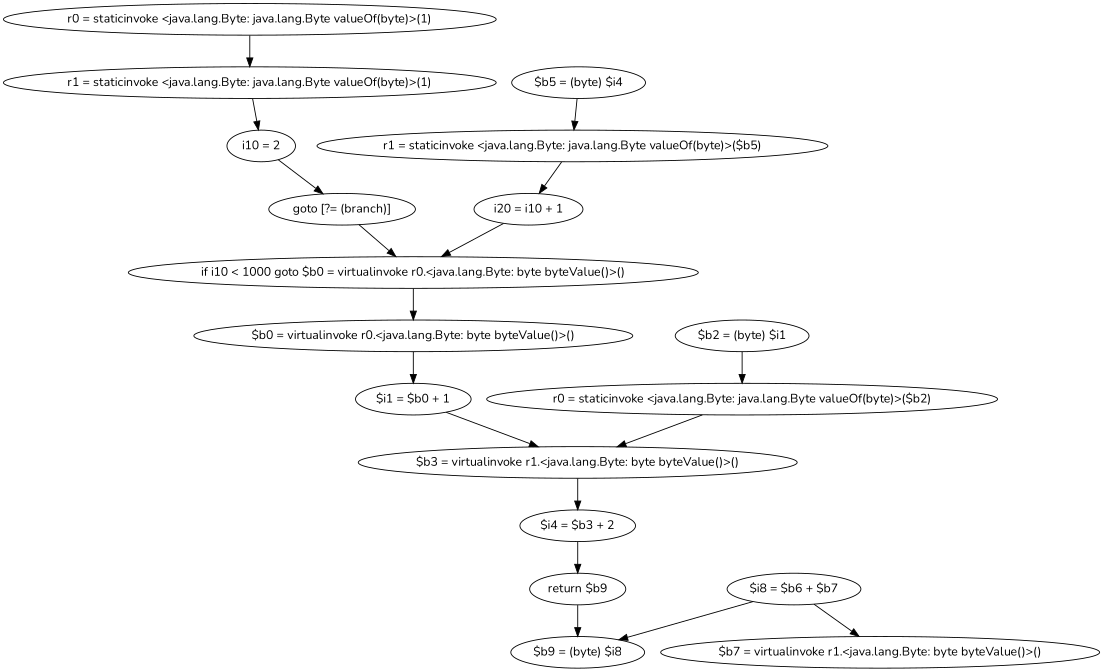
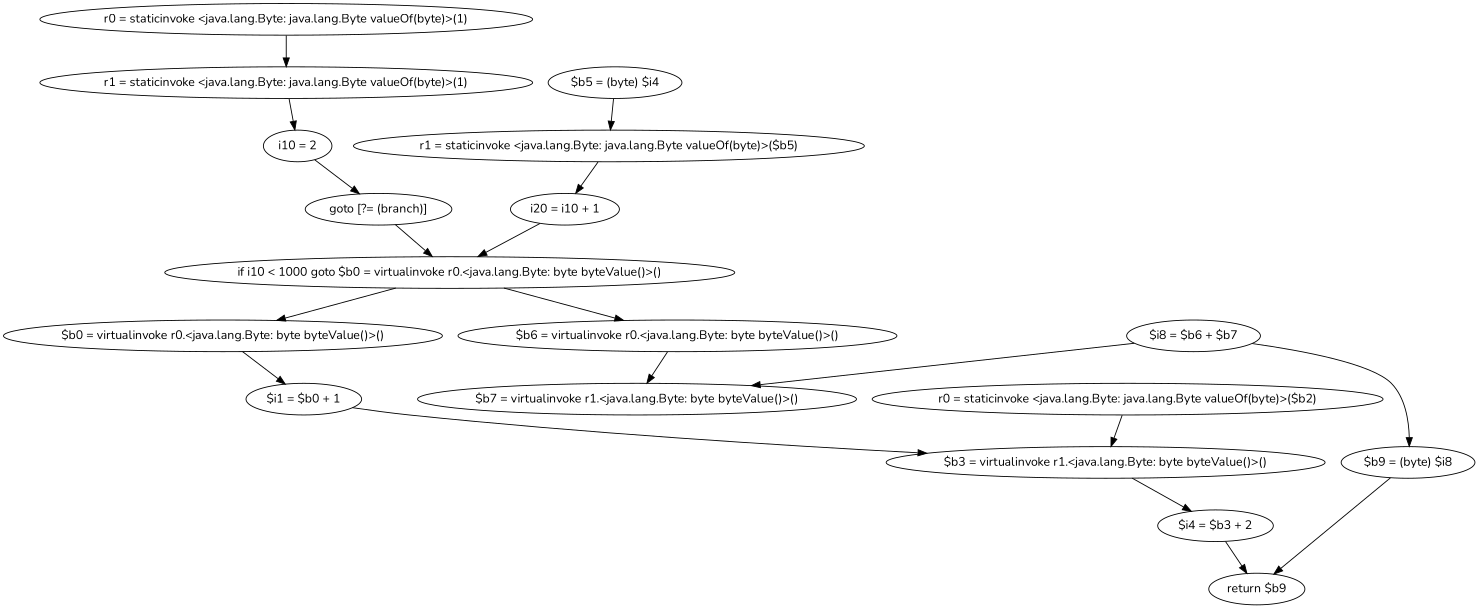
  digraph {
    fontname=Nunito
    node [fontname=Nunito]
    edge [fontname=Nunito]
    "r0 = staticinvoke <java.lang.Byte: java.lang.Byte valueOf(byte)>(1)"
    "r1 = staticinvoke <java.lang.Byte: java.lang.Byte valueOf(byte)>(1)"
    n3 [label="i10 = 2"]
    "goto [?= (branch)]"
    "if i10 < 1000 goto $b0 = virtualinvoke r0.<java.lang.Byte: byte byteValue()>()"
    "$b0 = virtualinvoke r0.<java.lang.Byte: byte byteValue()>()"
+   "$b6 = virtualinvoke r0.<java.lang.Byte: byte byteValue()>()"
    "$i1 = $b0 + 1"
    "$b3 = virtualinvoke r1.<java.lang.Byte: byte byteValue()>()"
-   "$b2 = (byte) $i1"
    "r0 = staticinvoke <java.lang.Byte: java.lang.Byte valueOf(byte)>($b2)"
    "$i4 = $b3 + 2"
    "return $b9"
    "$b5 = (byte) $i4"
    "r1 = staticinvoke <java.lang.Byte: java.lang.Byte valueOf(byte)>($b5)"
    n16 [label="i20 = i10 + 1"]
    "$b7 = virtualinvoke r1.<java.lang.Byte: byte byteValue()>()"
    "$i8 = $b6 + $b7"
    "$b9 = (byte) $i8"
    "r0 = staticinvoke <java.lang.Byte: java.lang.Byte valueOf(byte)>(1)" -> "r1 = staticinvoke <java.lang.Byte: java.lang.Byte valueOf(byte)>(1)"
    "r1 = staticinvoke <java.lang.Byte: java.lang.Byte valueOf(byte)>(1)" -> n3
    n3 -> "goto [?= (branch)]"
    "goto [?= (branch)]" -> "if i10 < 1000 goto $b0 = virtualinvoke r0.<java.lang.Byte: byte byteValue()>()"
    "if i10 < 1000 goto $b0 = virtualinvoke r0.<java.lang.Byte: byte byteValue()>()" -> "$b0 = virtualinvoke r0.<java.lang.Byte: byte byteValue()>()"
+   "if i10 < 1000 goto $b0 = virtualinvoke r0.<java.lang.Byte: byte byteValue()>()" -> "$b6 = virtualinvoke r0.<java.lang.Byte: byte byteValue()>()"
    "$b0 = virtualinvoke r0.<java.lang.Byte: byte byteValue()>()" -> "$i1 = $b0 + 1"
+   "$b6 = virtualinvoke r0.<java.lang.Byte: byte byteValue()>()" -> "$b7 = virtualinvoke r1.<java.lang.Byte: byte byteValue()>()"
    "$i1 = $b0 + 1" -> "$b3 = virtualinvoke r1.<java.lang.Byte: byte byteValue()>()"
    "$b3 = virtualinvoke r1.<java.lang.Byte: byte byteValue()>()" -> "$i4 = $b3 + 2"
-   "$b2 = (byte) $i1" -> "r0 = staticinvoke <java.lang.Byte: java.lang.Byte valueOf(byte)>($b2)"
    "r0 = staticinvoke <java.lang.Byte: java.lang.Byte valueOf(byte)>($b2)" -> "$b3 = virtualinvoke r1.<java.lang.Byte: byte byteValue()>()"
    "$i4 = $b3 + 2" -> "return $b9"
    "$b5 = (byte) $i4" -> "r1 = staticinvoke <java.lang.Byte: java.lang.Byte valueOf(byte)>($b5)"
    "r1 = staticinvoke <java.lang.Byte: java.lang.Byte valueOf(byte)>($b5)" -> n16
    n16 -> "if i10 < 1000 goto $b0 = virtualinvoke r0.<java.lang.Byte: byte byteValue()>()"
    "$i8 = $b6 + $b7" -> "$b7 = virtualinvoke r1.<java.lang.Byte: byte byteValue()>()"
    "$i8 = $b6 + $b7" -> "$b9 = (byte) $i8"
-   "return $b9" -> "$b9 = (byte) $i8"
+   "$b9 = (byte) $i8" -> "return $b9"
  }
